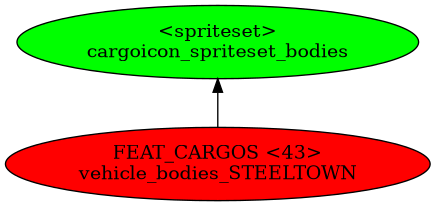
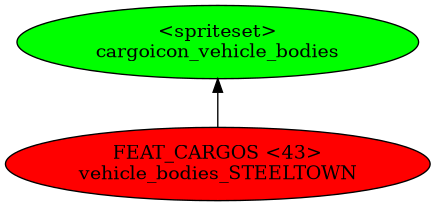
  digraph {
    rankdir=BT
    node [style=filled]
-   n1 [fillcolor=green label="<spriteset>\ncargoicon_spriteset_bodies"]
+   n1 [fillcolor=green label="<spriteset>\ncargoicon_vehicle_bodies"]
    n2 [fillcolor=red label="FEAT_CARGOS <43>\nvehicle_bodies_STEELTOWN"]
    n2 -> n1
  }
